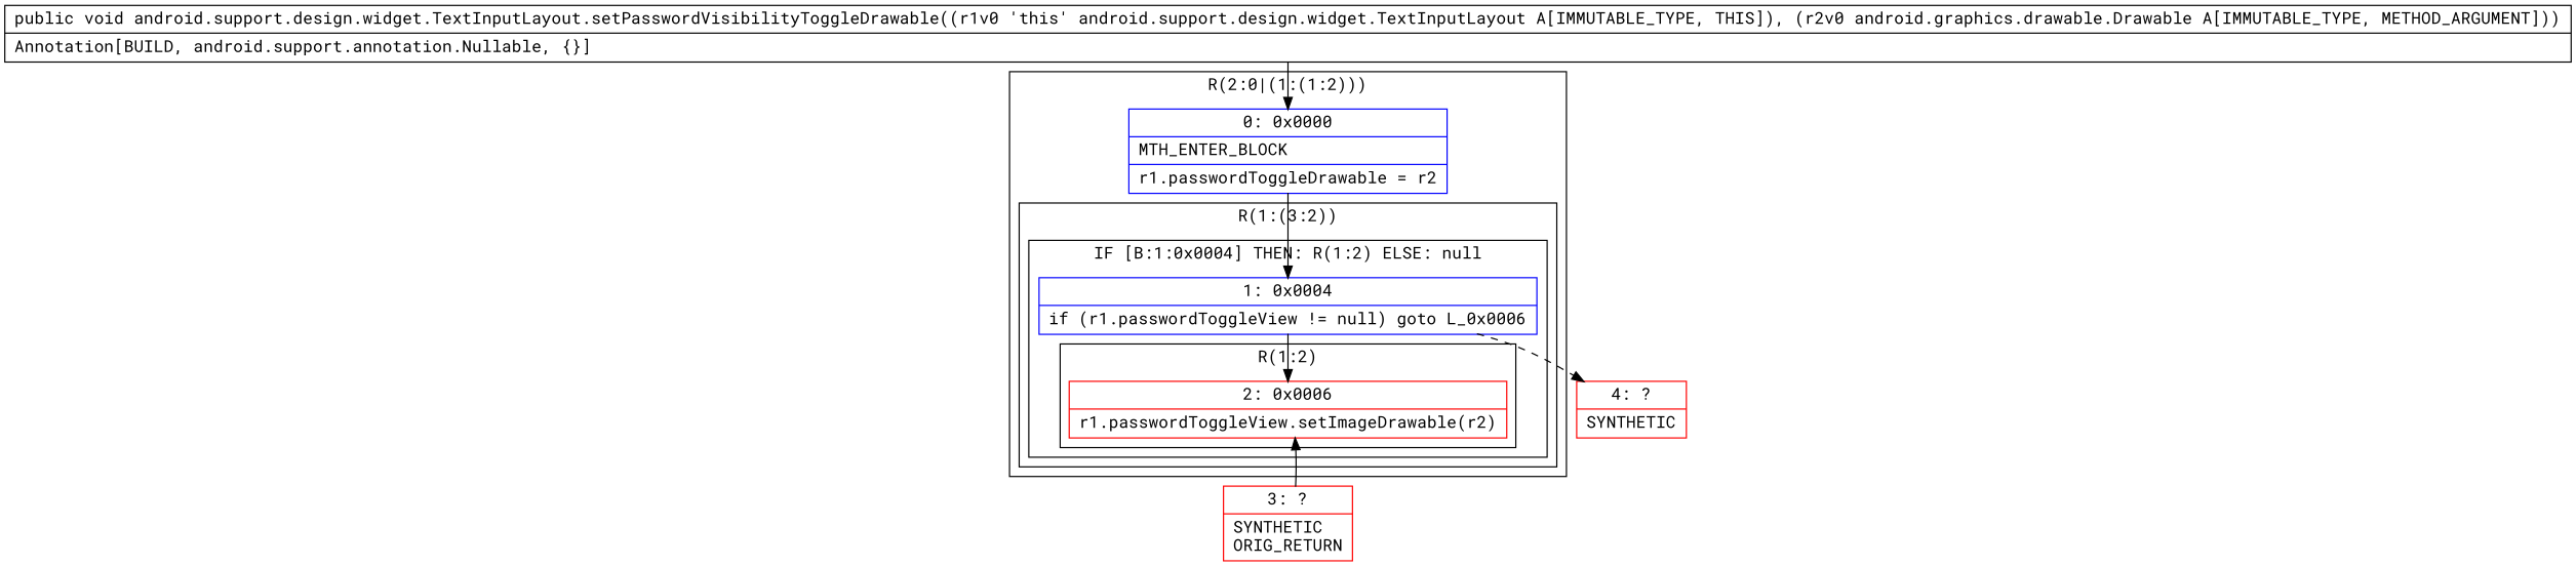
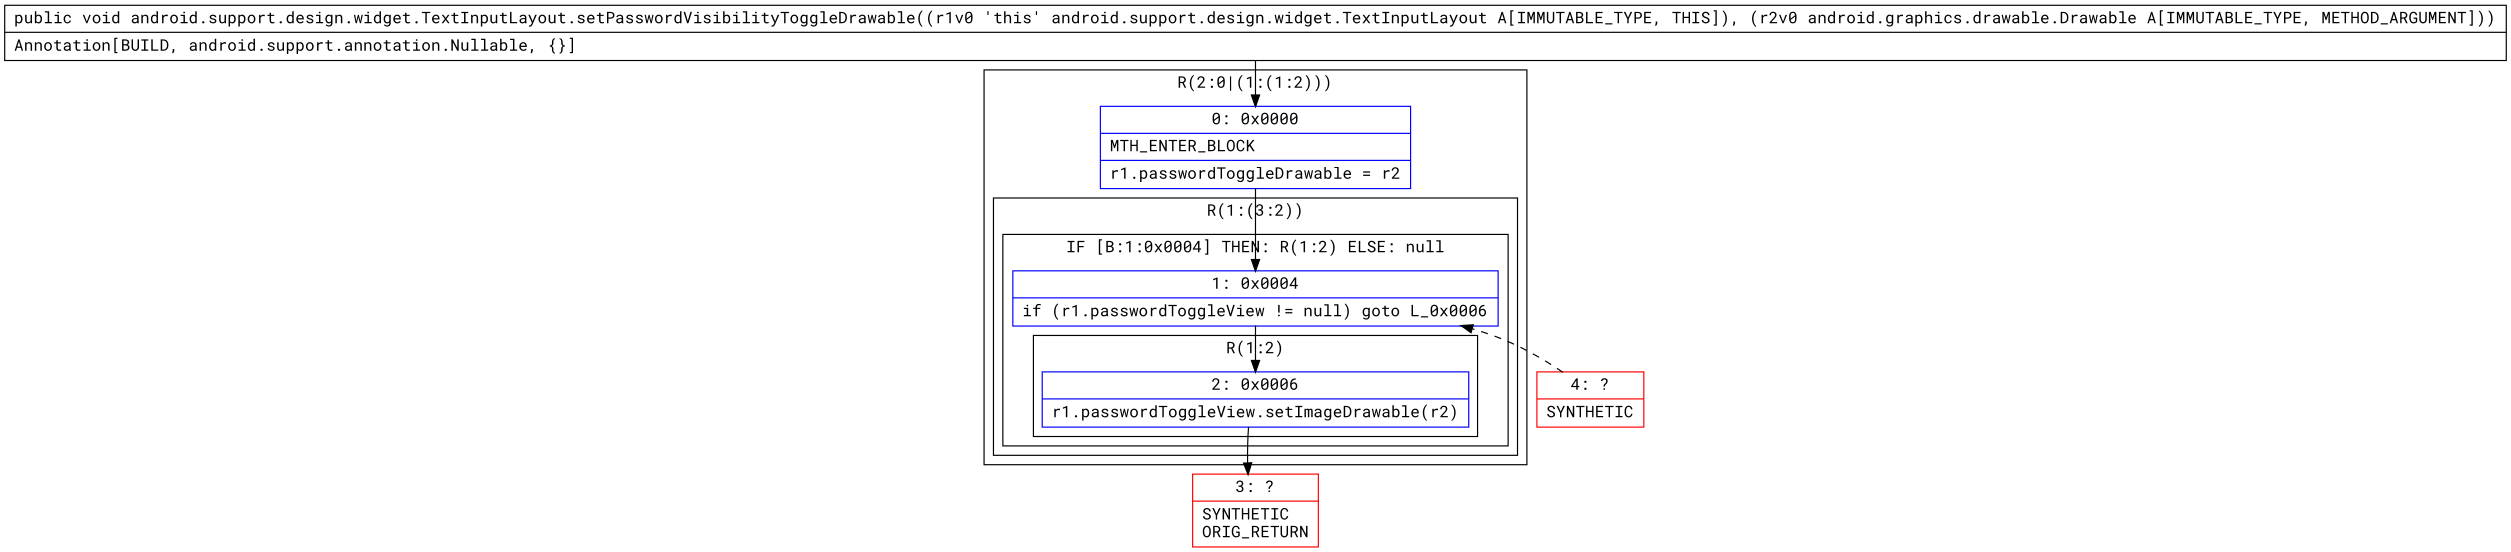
  digraph {
    fontname="Roboto Mono"
    node [color=blue fontname="Roboto Mono" shape=record]
    edge [fontname="Roboto Mono"]
-   n1 [color=red label="{2\:\ 0x0006|r1.passwordToggleView.setImageDrawable(r2)\l}"]
+   n1 [label="{2\:\ 0x0006|r1.passwordToggleView.setImageDrawable(r2)\l}"]
    n2 [label="{1\:\ 0x0004|if (r1.passwordToggleView != null) goto L_0x0006\l}"]
    n3 [label="{0\:\ 0x0000|MTH_ENTER_BLOCK\l|r1.passwordToggleDrawable = r2\l}"]
    n4 [color=red label="{3\:\ ?|SYNTHETIC\lORIG_RETURN\l}"]
    n5 [color=red label="{4\:\ ?|SYNTHETIC\l}"]
    n6 [label="{public void android.support.design.widget.TextInputLayout.setPasswordVisibilityToggleDrawable((r1v0 'this' android.support.design.widget.TextInputLayout A[IMMUTABLE_TYPE, THIS]), (r2v0 android.graphics.drawable.Drawable A[IMMUTABLE_TYPE, METHOD_ARGUMENT]))  | Annotation[BUILD, android.support.annotation.Nullable, \{\}]\l}" color=""]
    subgraph cluster_1 {
      label="R(2:0|(1:(1:2)))"
      n3
      subgraph cluster_2 {
        label="R(1:(3:2))"
        subgraph cluster_3 {
          label="IF [B:1:0x0004] THEN: R(1:2) ELSE: null"
          n2
          subgraph cluster_4 {
            label="R(1:2)"
            n1
          }
        }
      }
    }
-   n4 -> n1
+   n1 -> n4
    n2 -> n1
-   n2 -> n5 [style=dashed]
+   n5 -> n2 [style=dashed]
    n3 -> n2
    n6 -> n3
  }
